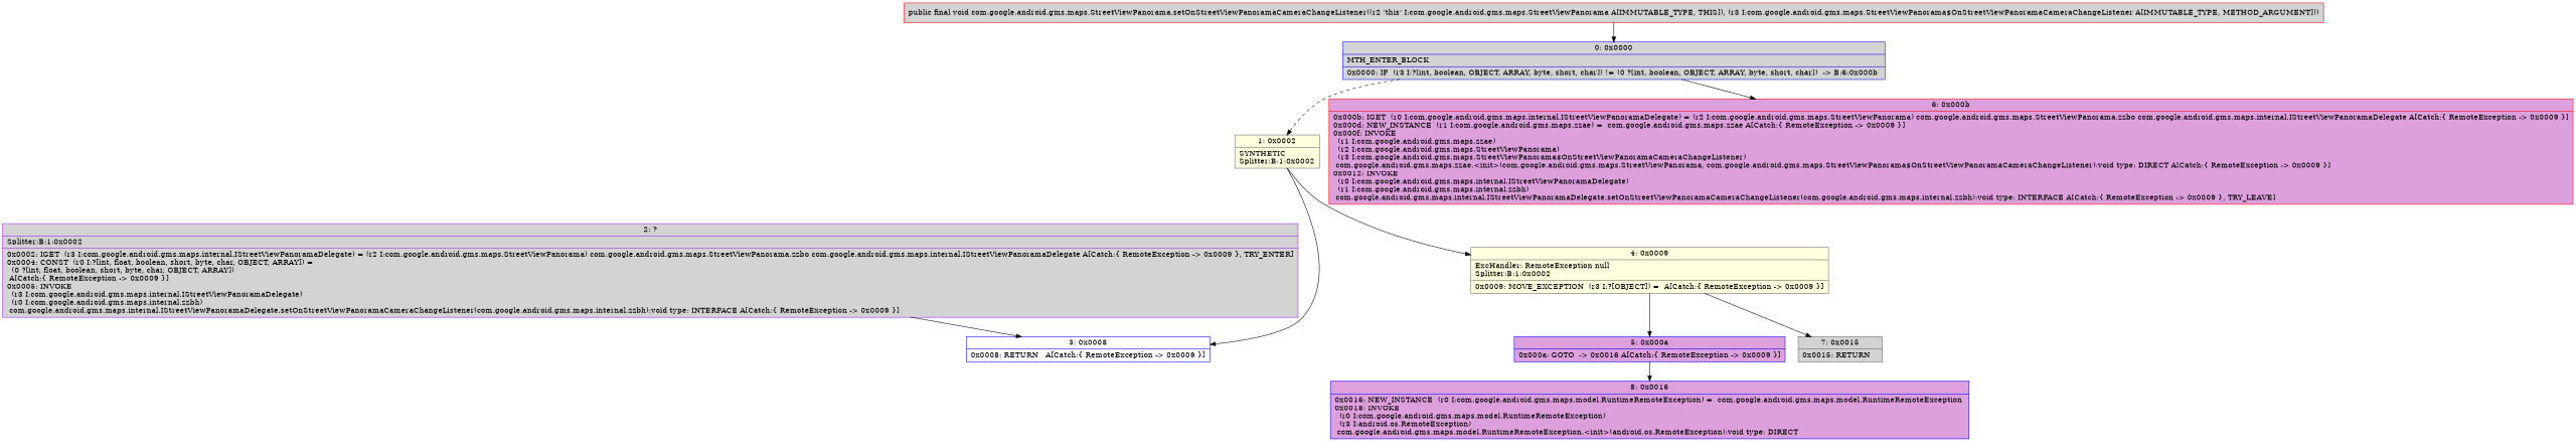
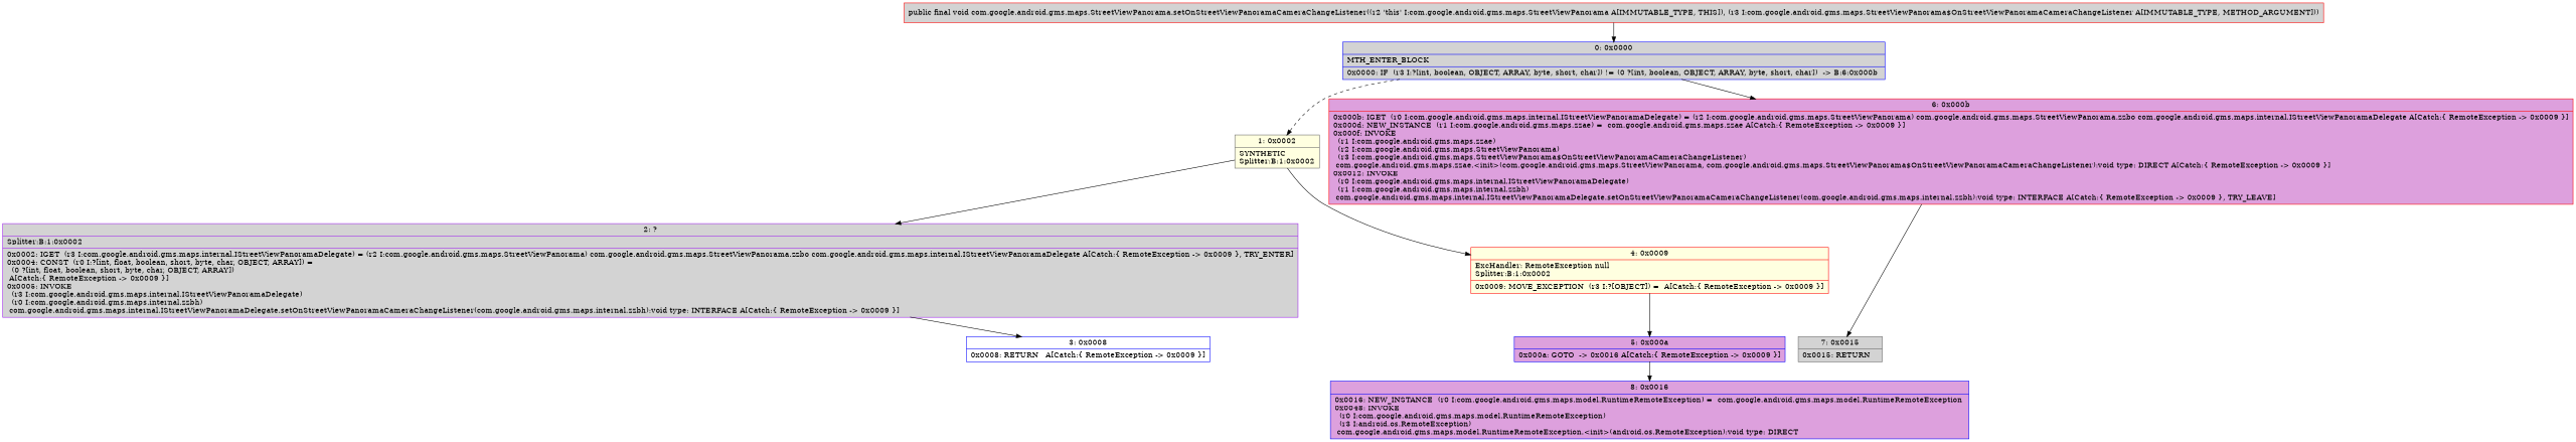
  digraph {
    node [color=blue fillcolor=lightgrey shape=record style=filled]
    n1 [label="{0\:\ 0x0000|MTH_ENTER_BLOCK\l|0x0000: IF  (r3 I:?[int, boolean, OBJECT, ARRAY, byte, short, char]) != (0 ?[int, boolean, OBJECT, ARRAY, byte, short, char])  \-\> B:6:0x000b \l}"]
    n2 [color=gray40 fillcolor=lightyellow label="{1\:\ 0x0002|SYNTHETIC\lSplitter:B:1:0x0002\l}"]
    n3 [color=red fillcolor=plum label="{6\:\ 0x000b|0x000b: IGET  (r0 I:com.google.android.gms.maps.internal.IStreetViewPanoramaDelegate) = (r2 I:com.google.android.gms.maps.StreetViewPanorama) com.google.android.gms.maps.StreetViewPanorama.zzbo com.google.android.gms.maps.internal.IStreetViewPanoramaDelegate A[Catch:\{ RemoteException \-\> 0x0009 \}]\l0x000d: NEW_INSTANCE  (r1 I:com.google.android.gms.maps.zzae) =  com.google.android.gms.maps.zzae A[Catch:\{ RemoteException \-\> 0x0009 \}]\l0x000f: INVOKE  \l  (r1 I:com.google.android.gms.maps.zzae)\l  (r2 I:com.google.android.gms.maps.StreetViewPanorama)\l  (r3 I:com.google.android.gms.maps.StreetViewPanorama$OnStreetViewPanoramaCameraChangeListener)\l com.google.android.gms.maps.zzae.\<init\>(com.google.android.gms.maps.StreetViewPanorama, com.google.android.gms.maps.StreetViewPanorama$OnStreetViewPanoramaCameraChangeListener):void type: DIRECT A[Catch:\{ RemoteException \-\> 0x0009 \}]\l0x0012: INVOKE  \l  (r0 I:com.google.android.gms.maps.internal.IStreetViewPanoramaDelegate)\l  (r1 I:com.google.android.gms.maps.internal.zzbh)\l com.google.android.gms.maps.internal.IStreetViewPanoramaDelegate.setOnStreetViewPanoramaCameraChangeListener(com.google.android.gms.maps.internal.zzbh):void type: INTERFACE A[Catch:\{ RemoteException \-\> 0x0009 \}, TRY_LEAVE]\l}"]
    n4 [color=purple label="{2\:\ ?|Splitter:B:1:0x0002\l|0x0002: IGET  (r3 I:com.google.android.gms.maps.internal.IStreetViewPanoramaDelegate) = (r2 I:com.google.android.gms.maps.StreetViewPanorama) com.google.android.gms.maps.StreetViewPanorama.zzbo com.google.android.gms.maps.internal.IStreetViewPanoramaDelegate A[Catch:\{ RemoteException \-\> 0x0009 \}, TRY_ENTER]\l0x0004: CONST  (r0 I:?[int, float, boolean, short, byte, char, OBJECT, ARRAY]) = \l  (0 ?[int, float, boolean, short, byte, char, OBJECT, ARRAY])\l A[Catch:\{ RemoteException \-\> 0x0009 \}]\l0x0005: INVOKE  \l  (r3 I:com.google.android.gms.maps.internal.IStreetViewPanoramaDelegate)\l  (r0 I:com.google.android.gms.maps.internal.zzbh)\l com.google.android.gms.maps.internal.IStreetViewPanoramaDelegate.setOnStreetViewPanoramaCameraChangeListener(com.google.android.gms.maps.internal.zzbh):void type: INTERFACE A[Catch:\{ RemoteException \-\> 0x0009 \}]\l}"]
-   n5 [color=gray40 fillcolor=lightyellow label="{4\:\ 0x0009|ExcHandler: RemoteException null\lSplitter:B:1:0x0002\l|0x0009: MOVE_EXCEPTION  (r3 I:?[OBJECT]) =  A[Catch:\{ RemoteException \-\> 0x0009 \}]\l}"]
+   n5 [color=red fillcolor=lightyellow label="{4\:\ 0x0009|ExcHandler: RemoteException null\lSplitter:B:1:0x0002\l|0x0009: MOVE_EXCEPTION  (r3 I:?[OBJECT]) =  A[Catch:\{ RemoteException \-\> 0x0009 \}]\l}"]
    n6 [color=gray40 label="{7\:\ 0x0015|0x0015: RETURN   \l}"]
    n7 [fillcolor=white label="{3\:\ 0x0008|0x0008: RETURN   A[Catch:\{ RemoteException \-\> 0x0009 \}]\l}"]
    n8 [fillcolor=plum label="{5\:\ 0x000a|0x000a: GOTO  \-\> 0x0016 A[Catch:\{ RemoteException \-\> 0x0009 \}]\l}"]
-   n9 [fillcolor=plum label="{8\:\ 0x0016|0x0016: NEW_INSTANCE  (r0 I:com.google.android.gms.maps.model.RuntimeRemoteException) =  com.google.android.gms.maps.model.RuntimeRemoteException \l0x0018: INVOKE  \l  (r0 I:com.google.android.gms.maps.model.RuntimeRemoteException)\l  (r3 I:android.os.RemoteException)\l com.google.android.gms.maps.model.RuntimeRemoteException.\<init\>(android.os.RemoteException):void type: DIRECT \l}"]
+   n9 [fillcolor=plum label="{8\:\ 0x0016|0x0016: NEW_INSTANCE  (r0 I:com.google.android.gms.maps.model.RuntimeRemoteException) =  com.google.android.gms.maps.model.RuntimeRemoteException \l0x0048: INVOKE  \l  (r0 I:com.google.android.gms.maps.model.RuntimeRemoteException)\l  (r3 I:android.os.RemoteException)\l com.google.android.gms.maps.model.RuntimeRemoteException.\<init\>(android.os.RemoteException):void type: DIRECT \l}"]
    n10 [color=red label="{public final void com.google.android.gms.maps.StreetViewPanorama.setOnStreetViewPanoramaCameraChangeListener((r2 'this' I:com.google.android.gms.maps.StreetViewPanorama A[IMMUTABLE_TYPE, THIS]), (r3 I:com.google.android.gms.maps.StreetViewPanorama$OnStreetViewPanoramaCameraChangeListener A[IMMUTABLE_TYPE, METHOD_ARGUMENT])) }"]
    n1 -> n2 [style=dashed]
    n1 -> n3
-   n2 -> n7
+   n2 -> n4
    n2 -> n5
-   n5 -> n6
+   n3 -> n6
    n4 -> n7
    n5 -> n8
    n8 -> n9
    n10 -> n1
  }
